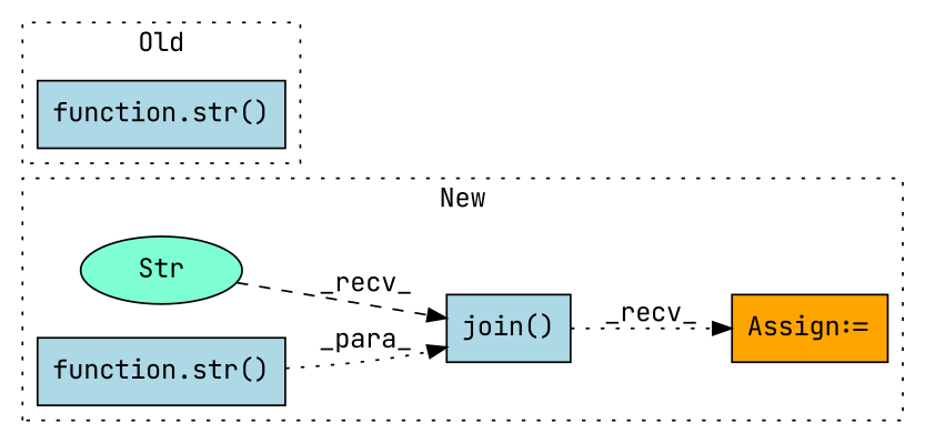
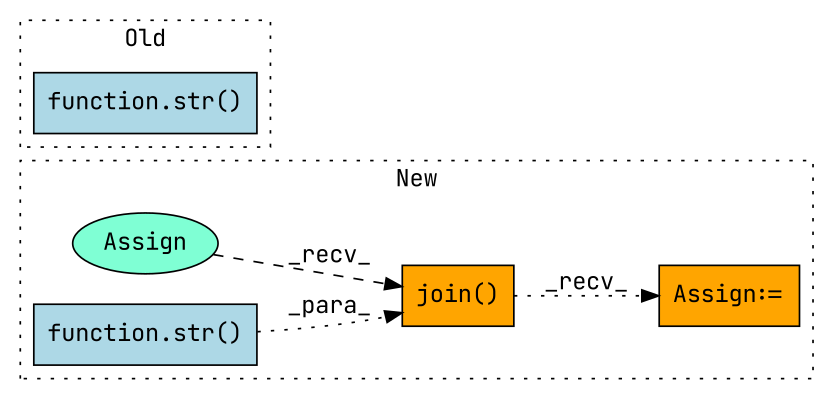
  digraph {
    fontname="JetBrains Mono"
    rankdir=LR
    node [a=75 fillcolor=orange fontname="JetBrains Mono" l=3 shape=box style=filled]
    edge [fontname="JetBrains Mono" style=dotted]
-   n1 [fillcolor=lightblue l="9,38" label="join()" s="2965,2977"]
+   n1 [l="9,38" label="join()" s="2965,2977"]
    n2 [a=68 label="Assign:=" s=2962]
-   n3 [a=66 fillcolor=aquamarine label=Str s=2965 shape=ellipse]
+   n3 [a=66 fillcolor=aquamarine label=Assign s=2965 shape=ellipse]
    n4 [fillcolor=lightblue l="4,1" label="function.str()" s="2974,2979"]
    n5 [fillcolor=lightblue l="4,1" label="function.str()" s="2839,2855"]
    subgraph cluster_1 {
      label=New
      style=dotted
      n1
      n2
      n3
      n4
    }
    subgraph cluster_2 {
      label=Old
      style=dotted
      n5
    }
    n1 -> n2 [label=_recv_]
    n3 -> n1 [label=_recv_ style=dashed]
    n4 -> n1 [label=_para_]
  }
